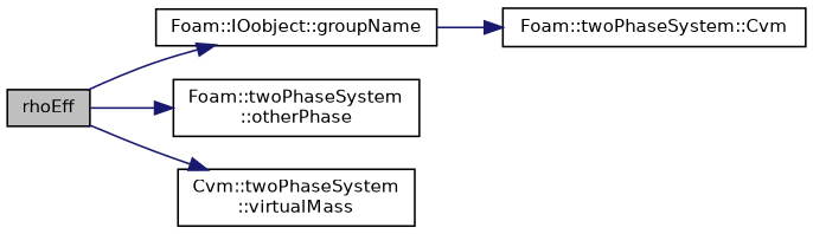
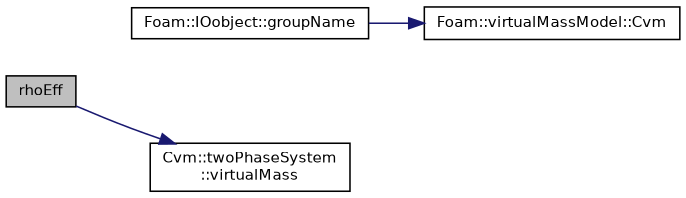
  digraph {
    rankdir=LR
    node [color=black fontname=Helvetica fontsize=10 shape=record]
    edge [color=midnightblue fontname=Helvetica fontsize=10 labelfontname=Helvetica labelfontsize=10 style=solid]
    n1 [fillcolor=grey75 fontcolor=black height=0.2 label=rhoEff style=filled width=0.4]
    n2 [height=0.2 label="Foam::IOobject::groupName" width=0.4]
-   n3 [height=0.2 label="Foam::twoPhaseSystem\l::otherPhase" width=0.4]
    n4 [height=0.2 label="Cvm::twoPhaseSystem\l::virtualMass" width=0.4]
-   n5 [height=0.2 label="Foam::twoPhaseSystem::Cvm" width=0.4]
-   n1 -> n2
-   n1 -> n3
+   n5 [height=0.2 label="Foam::virtualMassModel::Cvm" width=0.4]
    n1 -> n4
    n2 -> n5
  }
